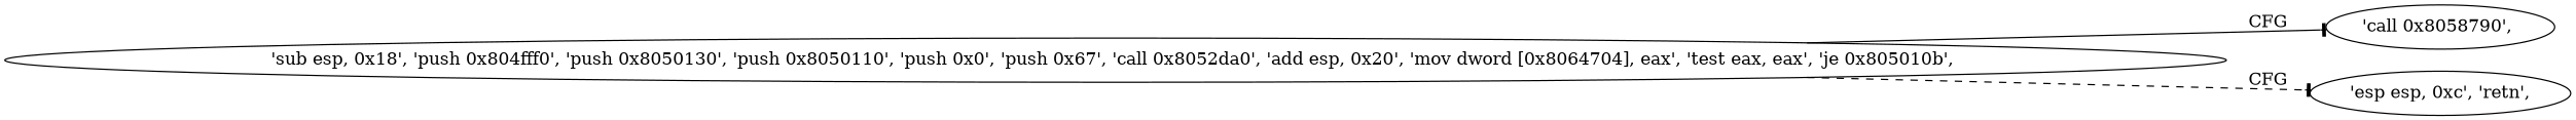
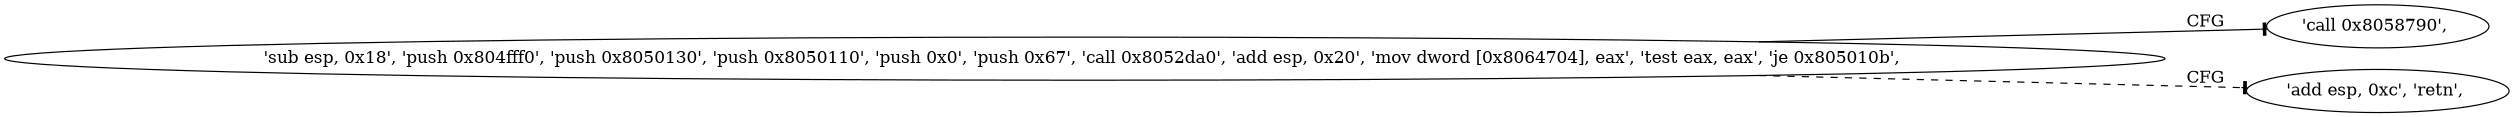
  digraph {
    rankdir=LR
    edge [arrowhead=tee]
    n1 [label="'sub esp, 0x18', 'push 0x804fff0', 'push 0x8050130', 'push 0x8050110', 'push 0x0', 'push 0x67', 'call 0x8052da0', 'add esp, 0x20', 'mov dword [0x8064704], eax', 'test eax, eax', 'je 0x805010b', "]
    n2 [label="'call 0x8058790', "]
-   n3 [label="'esp esp, 0xc', 'retn',"]
+   n3 [label="'add esp, 0xc', 'retn', "]
    n1 -> n2 [label=CFG style=solid]
    n1 -> n3 [label=CFG style=dashed]
  }
